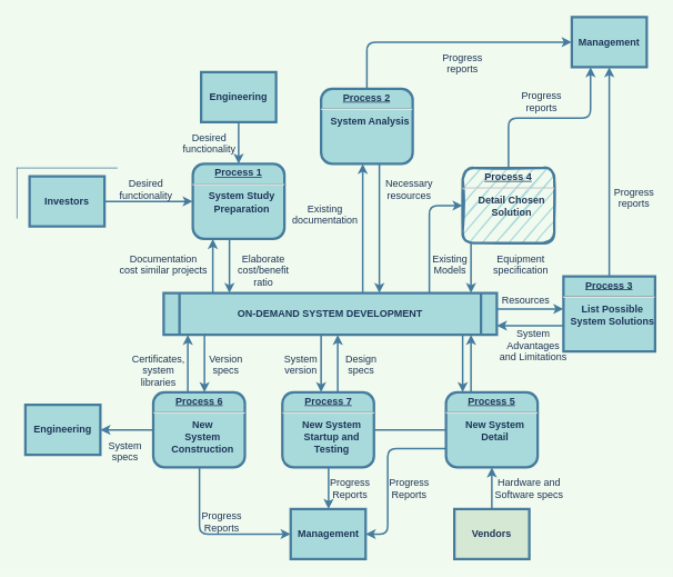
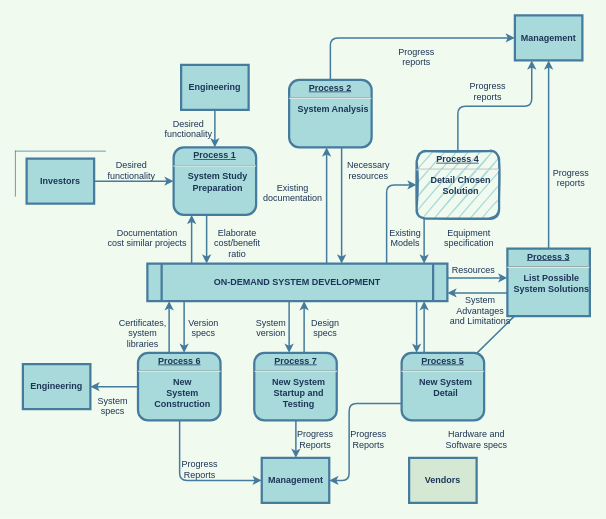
  <mxCell id="0" />
  <mxCell id="1" parent="0" />
  <mxCell id="2" value="&lt;p style=&quot;margin: 0px; margin-top: 4px; text-align: center; text-decoration: underline;&quot;&gt;&lt;strong&gt;Process 1&lt;br /&gt;&lt;/strong&gt;&lt;/p&gt;&lt;hr /&gt;&lt;p style=&quot;margin: 0px; margin-left: 8px;&quot;&gt;System Study&lt;/p&gt;&lt;p style=&quot;margin: 0px; margin-left: 8px;&quot;&gt;Preparation&lt;/p&gt;" style="verticalAlign=middle;align=center;overflow=fill;fontSize=12;fontFamily=Helvetica;html=1;rounded=1;fontStyle=1;strokeWidth=3;fillColor=#A8DADC;strokeColor=#457B9D;fontColor=#1D3557;" parent="1" vertex="1"><mxGeometry x="231" y="196" width="110" height="90" as="geometry" /></mxCell>
  <mxCell id="3" value="Engineering" style="whiteSpace=wrap;align=center;verticalAlign=middle;fontStyle=1;strokeWidth=3;fillColor=#A8DADC;strokeColor=#457B9D;fontColor=#1D3557;" parent="1" vertex="1"><mxGeometry x="241" y="86" width="90" height="60" as="geometry" /></mxCell>
  <mxCell id="4" value="Investors" style="whiteSpace=wrap;align=center;verticalAlign=middle;fontStyle=1;strokeWidth=3;fillColor=#A8DADC;strokeColor=#457B9D;fontColor=#1D3557;" parent="1" vertex="1"><mxGeometry x="35" y="211" width="90" height="60" as="geometry" /></mxCell>
  <mxCell id="5" value="ON-DEMAND SYSTEM DEVELOPMENT" style="shape=process;whiteSpace=wrap;align=center;verticalAlign=middle;size=0.048;fontStyle=1;strokeWidth=3;fillColor=#A8DADC;strokeColor=#457B9D;fontColor=#1D3557;" parent="1" vertex="1"><mxGeometry x="196" y="351" width="400" height="50" as="geometry" /></mxCell>
  <mxCell id="6" value="&lt;p style=&quot;margin: 0px; margin-top: 4px; text-align: center; text-decoration: underline;&quot;&gt;&lt;strong&gt;Process 2&lt;br /&gt;&lt;/strong&gt;&lt;/p&gt;&lt;hr /&gt;&lt;p style=&quot;margin: 0px; margin-left: 8px;&quot;&gt;System Analysis&lt;/p&gt;" style="verticalAlign=middle;align=center;overflow=fill;fontSize=12;fontFamily=Helvetica;html=1;rounded=1;fontStyle=1;strokeWidth=3;fillColor=#A8DADC;strokeColor=#457B9D;fontColor=#1D3557;" parent="1" vertex="1"><mxGeometry x="385" y="106" width="110" height="90" as="geometry" /></mxCell>
  <mxCell id="7" value="&lt;p style=&quot;margin: 0px; margin-top: 4px; text-align: center; text-decoration: underline;&quot;&gt;&lt;strong&gt;&lt;strong&gt;Process&lt;/strong&gt; 3&lt;br /&gt;&lt;/strong&gt;&lt;/p&gt;&lt;hr /&gt;&lt;p style=&quot;margin: 0px; margin-left: 8px;&quot;&gt;List Possible&lt;/p&gt;&lt;p style=&quot;margin: 0px; margin-left: 8px;&quot;&gt;System Solutions&lt;/p&gt;" style="verticalAlign=middle;align=center;overflow=fill;fontSize=12;fontFamily=Helvetica;html=1;fontStyle=1;strokeWidth=3;fillColor=#A8DADC;strokeColor=#457B9D;fontColor=#1D3557;rounded=0;" parent="1" vertex="1"><mxGeometry x="676" y="331" width="110" height="90" as="geometry" /></mxCell>
  <mxCell id="8" value="&lt;p style=&quot;margin: 0px; margin-top: 4px; text-align: center; text-decoration: underline;&quot;&gt;&lt;strong&gt;&lt;strong&gt;Process&lt;/strong&gt; 4&lt;br /&gt;&lt;/strong&gt;&lt;/p&gt;&lt;hr /&gt;&lt;p style=&quot;margin: 0px; margin-left: 8px;&quot;&gt;Detail Chosen&lt;/p&gt;&lt;p style=&quot;margin: 0px; margin-left: 8px;&quot;&gt;Solution&lt;/p&gt;" style="verticalAlign=middle;align=center;overflow=fill;fontSize=12;fontFamily=Helvetica;html=1;rounded=1;fontStyle=1;strokeWidth=3;fillColor=#A8DADC;sketch=1;glass=0;fillStyle=hachure;shadow=0;strokeColor=#457B9D;fontColor=#1D3557;" parent="1" vertex="1"><mxGeometry x="555" y="201" width="110" height="90" as="geometry" /></mxCell>
  <mxCell id="9" value="&lt;p style=&quot;margin: 0px; margin-top: 4px; text-align: center; text-decoration: underline;&quot;&gt;&lt;strong&gt;&lt;strong&gt;Process&lt;/strong&gt; 5&lt;br /&gt;&lt;/strong&gt;&lt;/p&gt;&lt;hr /&gt;&lt;p style=&quot;margin: 0px; margin-left: 8px;&quot;&gt;New System&lt;/p&gt;&lt;p style=&quot;margin: 0px; margin-left: 8px;&quot;&gt;Detail&lt;/p&gt;" style="verticalAlign=middle;align=center;overflow=fill;fontSize=12;fontFamily=Helvetica;html=1;rounded=1;fontStyle=1;strokeWidth=3;fillColor=#A8DADC;strokeColor=#457B9D;fontColor=#1D3557;" parent="1" vertex="1"><mxGeometry x="535" y="470" width="110" height="90" as="geometry" /></mxCell>
  <mxCell id="10" value="&lt;p style=&quot;margin: 0px; margin-top: 4px; text-align: center; text-decoration: underline;&quot;&gt;&lt;strong&gt;&lt;strong&gt;Process&lt;/strong&gt; 6&lt;br /&gt;&lt;/strong&gt;&lt;/p&gt;&lt;hr /&gt;&lt;p style=&quot;margin: 0px; margin-left: 8px;&quot;&gt;New&lt;/p&gt;&lt;p style=&quot;margin: 0px; margin-left: 8px;&quot;&gt;System&lt;/p&gt;&lt;p style=&quot;margin: 0px; margin-left: 8px;&quot;&gt;Construction&lt;/p&gt;" style="verticalAlign=middle;align=center;overflow=fill;fontSize=12;fontFamily=Helvetica;html=1;rounded=1;fontStyle=1;strokeWidth=3;fillColor=#A8DADC;strokeColor=#457B9D;fontColor=#1D3557;" parent="1" vertex="1"><mxGeometry x="183.5" y="470" width="110" height="90" as="geometry" /></mxCell>
  <mxCell id="11" value="Management" style="whiteSpace=wrap;align=center;verticalAlign=middle;fontStyle=1;strokeWidth=3;fillColor=#A8DADC;strokeColor=#457B9D;fontColor=#1D3557;" parent="1" vertex="1"><mxGeometry x="686" y="20" width="90" height="60" as="geometry" /></mxCell>
  <mxCell id="12" value="Management" style="whiteSpace=wrap;align=center;verticalAlign=middle;fontStyle=1;strokeWidth=3;fillColor=#A8DADC;strokeColor=#457B9D;fontColor=#1D3557;" parent="1" vertex="1"><mxGeometry x="348.5" y="610" width="90" height="60" as="geometry" /></mxCell>
  <mxCell id="13" value="Engineering" style="whiteSpace=wrap;align=center;verticalAlign=middle;fontStyle=1;strokeWidth=3;fillColor=#A8DADC;strokeColor=#457B9D;fontColor=#1D3557;" parent="1" vertex="1"><mxGeometry x="30" y="485" width="90" height="60" as="geometry" /></mxCell>
  <mxCell id="14" value="Vendors" style="whiteSpace=wrap;align=center;verticalAlign=middle;fontStyle=1;strokeWidth=3;fillColor=#d5e8d4;strokeColor=#457B9D;fontColor=#1D3557;" parent="1" vertex="1"><mxGeometry x="545" y="610" width="90" height="60" as="geometry" /></mxCell>
  <mxCell id="15" value="" style="edgeStyle=none;noEdgeStyle=1;strokeColor=#457B9D;strokeWidth=2;labelBackgroundColor=#F1FAEE;fontColor=#1D3557;" parent="1" source="3" target="2" edge="1"><mxGeometry width="100" height="100" relative="1" as="geometry"><mxPoint x="15" y="210" as="sourcePoint" /><mxPoint x="115" y="110" as="targetPoint" /></mxGeometry></mxCell>
  <mxCell id="16" value="" style="edgeStyle=none;noEdgeStyle=1;strokeColor=#457B9D;strokeWidth=2;labelBackgroundColor=#F1FAEE;fontColor=#1D3557;" parent="1" source="4" target="2" edge="1"><mxGeometry width="100" height="100" relative="1" as="geometry"><mxPoint x="275" y="150" as="sourcePoint" /><mxPoint x="375" y="50" as="targetPoint" /></mxGeometry></mxCell>
  <mxCell id="17" value="&lt;p style=&quot;margin: 0px; margin-top: 4px; text-align: center; text-decoration: underline;&quot;&gt;&lt;strong&gt;&lt;strong&gt;Process&lt;/strong&gt; 7&lt;br /&gt;&lt;/strong&gt;&lt;/p&gt;&lt;hr /&gt;&lt;p style=&quot;margin: 0px; margin-left: 8px;&quot;&gt;New System&lt;/p&gt;&lt;p style=&quot;margin: 0px; margin-left: 8px;&quot;&gt;Startup and&lt;/p&gt;&lt;p style=&quot;margin: 0px; margin-left: 8px;&quot;&gt;Testing&lt;/p&gt;" style="verticalAlign=middle;align=center;overflow=fill;fontSize=12;fontFamily=Helvetica;html=1;rounded=1;fontStyle=1;strokeWidth=3;fillColor=#A8DADC;strokeColor=#457B9D;fontColor=#1D3557;" parent="1" vertex="1"><mxGeometry x="338.5" y="470" width="110" height="90" as="geometry" /></mxCell>
- <mxCell id="18" value="" style="endArrow=none;noEdgeStyle=1;strokeColor=#457B9D;strokeWidth=2;labelBackgroundColor=#F1FAEE;fontColor=#1D3557;" parent="1" source="9" target="17" edge="1"><mxGeometry relative="1" as="geometry"><mxPoint x="200.008" y="441" as="sourcePoint" /><mxPoint x="395.328" y="610" as="targetPoint" /></mxGeometry></mxCell>
+ <mxCell id="18" value="" style="endArrow=none;noEdgeStyle=1;strokeColor=#457B9D;strokeWidth=2;labelBackgroundColor=#F1FAEE;fontColor=#1D3557;" parent="1" source="9" target="7" edge="1"><mxGeometry relative="1" as="geometry"><mxPoint x="200.008" y="441" as="sourcePoint" /><mxPoint x="395.328" y="610" as="targetPoint" /></mxGeometry></mxCell>
  <mxCell id="19" value="Desired &#10;functionality" style="text;spacingTop=-5;align=center;fontColor=#1D3557;" parent="1" vertex="1"><mxGeometry x="160" y="211" width="30" height="20" as="geometry" /></mxCell>
  <mxCell id="20" value="Desired &#10;functionality" style="text;spacingTop=-5;align=center;fontColor=#1D3557;" parent="1" vertex="1"><mxGeometry x="236" y="156" width="30" height="20" as="geometry" /></mxCell>
  <mxCell id="21" value="Documentation&#10;cost similar projects" style="text;spacingTop=-5;align=center;fontColor=#1D3557;" parent="1" vertex="1"><mxGeometry x="181" y="301" width="30" height="20" as="geometry" /></mxCell>
  <mxCell id="22" value="" style="edgeStyle=elbowEdgeStyle;elbow=horizontal;strokeColor=#457B9D;strokeWidth=2;labelBackgroundColor=#F1FAEE;fontColor=#1D3557;" parent="1" source="5" target="2" edge="1"><mxGeometry width="100" height="100" relative="1" as="geometry"><mxPoint x="45" y="490" as="sourcePoint" /><mxPoint x="145" y="390" as="targetPoint" /><Array as="points"><mxPoint x="255" y="330" /></Array></mxGeometry></mxCell>
  <mxCell id="23" value="" style="edgeStyle=elbowEdgeStyle;elbow=horizontal;strokeColor=#457B9D;strokeWidth=2;labelBackgroundColor=#F1FAEE;fontColor=#1D3557;" parent="1" source="2" target="5" edge="1"><mxGeometry width="100" height="100" relative="1" as="geometry"><mxPoint x="45" y="460" as="sourcePoint" /><mxPoint x="145" y="360" as="targetPoint" /><Array as="points"><mxPoint x="275" y="320" /></Array></mxGeometry></mxCell>
  <mxCell id="24" value="Elaborate&#10;cost/benefit&#10;ratio" style="text;spacingTop=-5;align=center;fontColor=#1D3557;" parent="1" vertex="1"><mxGeometry x="301" y="301" width="30" height="20" as="geometry" /></mxCell>
  <mxCell id="25" value="" style="edgeStyle=elbowEdgeStyle;elbow=horizontal;strokeColor=#457B9D;strokeWidth=2;labelBackgroundColor=#F1FAEE;fontColor=#1D3557;" parent="1" source="5" target="6" edge="1"><mxGeometry width="100" height="100" relative="1" as="geometry"><mxPoint x="375" y="330" as="sourcePoint" /><mxPoint x="475" y="230" as="targetPoint" /><Array as="points"><mxPoint x="435" y="270" /></Array></mxGeometry></mxCell>
  <mxCell id="26" value="" style="edgeStyle=elbowEdgeStyle;elbow=horizontal;strokeColor=#457B9D;strokeWidth=2;labelBackgroundColor=#F1FAEE;fontColor=#1D3557;" parent="1" source="6" target="5" edge="1"><mxGeometry width="100" height="100" relative="1" as="geometry"><mxPoint x="345" y="330" as="sourcePoint" /><mxPoint x="445" y="230" as="targetPoint" /><Array as="points"><mxPoint x="455" y="280" /></Array></mxGeometry></mxCell>
  <mxCell id="27" value="Existing&#10;documentation" style="text;spacingTop=-5;align=center;fontColor=#1D3557;" parent="1" vertex="1"><mxGeometry x="375" y="241" width="30" height="20" as="geometry" /></mxCell>
  <mxCell id="28" value="Necessary&#10;resources" style="text;spacingTop=-5;align=center;fontColor=#1D3557;" parent="1" vertex="1"><mxGeometry x="476" y="211" width="30" height="20" as="geometry" /></mxCell>
  <mxCell id="29" value="Progress&#10;reports" style="text;spacingTop=-5;align=center;fontColor=#1D3557;" parent="1" vertex="1"><mxGeometry x="540" y="60" width="30" height="20" as="geometry" /></mxCell>
  <mxCell id="30" value="Progress&#10;reports" style="text;spacingTop=-5;align=center;fontColor=#1D3557;" parent="1" vertex="1"><mxGeometry x="635" y="106" width="30" height="20" as="geometry" /></mxCell>
  <mxCell id="31" value="Progress&#10;reports" style="text;spacingTop=-5;align=center;fontColor=#1D3557;" parent="1" vertex="1"><mxGeometry x="746" y="221" width="30" height="20" as="geometry" /></mxCell>
  <mxCell id="32" value="" style="edgeStyle=elbowEdgeStyle;elbow=horizontal;strokeColor=#457B9D;strokeWidth=2;labelBackgroundColor=#F1FAEE;fontColor=#1D3557;" parent="1" source="6" target="11" edge="1"><mxGeometry width="100" height="100" relative="1" as="geometry"><mxPoint x="255" y="140" as="sourcePoint" /><mxPoint x="355" y="40" as="targetPoint" /><Array as="points"><mxPoint x="440" y="100" /></Array></mxGeometry></mxCell>
  <mxCell id="33" value="" style="edgeStyle=elbowEdgeStyle;elbow=vertical;entryX=0.25;entryY=1;strokeColor=#457B9D;strokeWidth=2;labelBackgroundColor=#F1FAEE;fontColor=#1D3557;" parent="1" source="8" target="11" edge="1"><mxGeometry width="100" height="100" relative="1" as="geometry"><mxPoint x="525" y="210" as="sourcePoint" /><mxPoint x="625" y="110" as="targetPoint" /></mxGeometry></mxCell>
  <mxCell id="34" value="" style="edgeStyle=elbowEdgeStyle;elbow=horizontal;strokeColor=#457B9D;strokeWidth=2;labelBackgroundColor=#F1FAEE;fontColor=#1D3557;" parent="1" source="7" target="11" edge="1"><mxGeometry width="100" height="100" relative="1" as="geometry"><mxPoint x="655" y="320" as="sourcePoint" /><mxPoint x="755" y="220" as="targetPoint" /></mxGeometry></mxCell>
  <mxCell id="35" value="" style="edgeStyle=elbowEdgeStyle;elbow=horizontal;strokeColor=#457B9D;strokeWidth=2;labelBackgroundColor=#F1FAEE;fontColor=#1D3557;" parent="1" source="8" target="5" edge="1"><mxGeometry width="100" height="100" relative="1" as="geometry"><mxPoint x="565" y="340" as="sourcePoint" /><mxPoint x="505" y="210" as="targetPoint" /><Array as="points"><mxPoint x="565" y="320" /></Array></mxGeometry></mxCell>
  <mxCell id="36" value="" style="edgeStyle=segmentEdgeStyle;strokeColor=#457B9D;strokeWidth=2;labelBackgroundColor=#F1FAEE;fontColor=#1D3557;" parent="1" source="5" target="8" edge="1"><mxGeometry width="100" height="100" relative="1" as="geometry"><mxPoint x="335" y="320" as="sourcePoint" /><mxPoint x="435" y="220" as="targetPoint" /><Array as="points"><mxPoint x="515" y="246" /></Array></mxGeometry></mxCell>
  <mxCell id="37" value="Existing&#10;Models" style="text;spacingTop=-5;align=center;fontColor=#1D3557;" parent="1" vertex="1"><mxGeometry x="525" y="301" width="30" height="20" as="geometry" /></mxCell>
  <mxCell id="38" value="Equipment&#10;specification" style="text;spacingTop=-5;align=center;fontColor=#1D3557;" parent="1" vertex="1"><mxGeometry x="610" y="301" width="30" height="20" as="geometry" /></mxCell>
  <mxCell id="39" value="" style="edgeStyle=elbowEdgeStyle;elbow=vertical;strokeColor=#457B9D;strokeWidth=2;labelBackgroundColor=#F1FAEE;fontColor=#1D3557;" parent="1" source="5" target="7" edge="1"><mxGeometry width="100" height="100" relative="1" as="geometry"><mxPoint x="495" y="460" as="sourcePoint" /><mxPoint x="595" y="360" as="targetPoint" /><Array as="points"><mxPoint x="645" y="370" /></Array></mxGeometry></mxCell>
  <mxCell id="40" value="" style="edgeStyle=elbowEdgeStyle;elbow=vertical;strokeColor=#457B9D;strokeWidth=2;labelBackgroundColor=#F1FAEE;fontColor=#1D3557;" parent="1" source="7" target="5" edge="1"><mxGeometry width="100" height="100" relative="1" as="geometry"><mxPoint x="455" y="460" as="sourcePoint" /><mxPoint x="555" y="360" as="targetPoint" /><Array as="points"><mxPoint x="645" y="390" /></Array></mxGeometry></mxCell>
  <mxCell id="41" value="Resources" style="text;spacingTop=-5;align=center;fontColor=#1D3557;" parent="1" vertex="1"><mxGeometry x="616" y="351" width="30" height="20" as="geometry" /></mxCell>
  <mxCell id="42" value="System &#10;Advantages &#10;and Limitations" style="text;spacingTop=-5;align=center;fontColor=#1D3557;" parent="1" vertex="1"><mxGeometry x="625" y="391" width="30" height="20" as="geometry" /></mxCell>
  <mxCell id="43" value="" style="edgeStyle=elbowEdgeStyle;elbow=horizontal;strokeColor=#457B9D;strokeWidth=2;labelBackgroundColor=#F1FAEE;fontColor=#1D3557;" parent="1" source="9" target="5" edge="1"><mxGeometry width="100" height="100" relative="1" as="geometry"><mxPoint x="415" y="540" as="sourcePoint" /><mxPoint x="515" y="440" as="targetPoint" /><Array as="points"><mxPoint x="565" y="430" /></Array></mxGeometry></mxCell>
  <mxCell id="44" value="" style="edgeStyle=elbowEdgeStyle;elbow=horizontal;strokeColor=#457B9D;strokeWidth=2;labelBackgroundColor=#F1FAEE;fontColor=#1D3557;" parent="1" source="5" target="9" edge="1"><mxGeometry width="100" height="100" relative="1" as="geometry"><mxPoint x="395" y="550" as="sourcePoint" /><mxPoint x="495" y="450" as="targetPoint" /><Array as="points"><mxPoint x="555" y="440" /></Array></mxGeometry></mxCell>
- <mxCell id="45" value="" style="edgeStyle=elbowEdgeStyle;elbow=horizontal;strokeColor=#457B9D;strokeWidth=2;labelBackgroundColor=#F1FAEE;fontColor=#1D3557;" parent="1" source="14" target="9" edge="1"><mxGeometry width="100" height="100" relative="1" as="geometry"><mxPoint x="425" y="660" as="sourcePoint" /><mxPoint x="525" y="560" as="targetPoint" /></mxGeometry></mxCell>
  <mxCell id="46" value="Hardware and&#10;Software specs" style="text;spacingTop=-5;align=center;fontColor=#1D3557;" parent="1" vertex="1"><mxGeometry x="620" y="570" width="30" height="20" as="geometry" /></mxCell>
  <mxCell id="47" value="" style="edgeStyle=elbowEdgeStyle;elbow=horizontal;exitX=0;exitY=0.75;strokeColor=#457B9D;strokeWidth=2;labelBackgroundColor=#F1FAEE;fontColor=#1D3557;" parent="1" source="9" target="12" edge="1"><mxGeometry width="100" height="100" relative="1" as="geometry"><mxPoint x="415" y="690" as="sourcePoint" /><mxPoint x="515" y="590" as="targetPoint" /><Array as="points"><mxPoint x="465" y="590" /></Array></mxGeometry></mxCell>
  <mxCell id="48" value="Progress&#10;Reports" style="text;spacingTop=-5;align=center;fontColor=#1D3557;" parent="1" vertex="1"><mxGeometry x="476" y="570" width="30" height="20" as="geometry" /></mxCell>
  <mxCell id="49" value="" style="edgeStyle=elbowEdgeStyle;elbow=horizontal;strokeColor=#457B9D;strokeWidth=2;labelBackgroundColor=#F1FAEE;fontColor=#1D3557;" parent="1" source="17" target="12" edge="1"><mxGeometry width="100" height="100" relative="1" as="geometry"><mxPoint x="195" y="620" as="sourcePoint" /><mxPoint x="225" y="610" as="targetPoint" /></mxGeometry></mxCell>
  <mxCell id="50" value="Progress&#10;Reports" style="text;spacingTop=-5;align=center;fontColor=#1D3557;" parent="1" vertex="1"><mxGeometry x="405" y="570" width="30" height="20" as="geometry" /></mxCell>
  <mxCell id="51" value="" style="edgeStyle=elbowEdgeStyle;elbow=horizontal;strokeColor=#457B9D;strokeWidth=2;labelBackgroundColor=#F1FAEE;fontColor=#1D3557;" parent="1" source="10" target="12" edge="1"><mxGeometry width="100" height="100" relative="1" as="geometry"><mxPoint x="125" y="700" as="sourcePoint" /><mxPoint x="225" y="600" as="targetPoint" /><Array as="points"><mxPoint x="239" y="590" /></Array></mxGeometry></mxCell>
  <mxCell id="52" value="Progress&#10;Reports" style="text;spacingTop=-5;align=center;fontColor=#1D3557;" parent="1" vertex="1"><mxGeometry x="251" y="610" width="30" height="20" as="geometry" /></mxCell>
  <mxCell id="53" value="" style="edgeStyle=elbowEdgeStyle;elbow=vertical;strokeColor=#457B9D;strokeWidth=2;labelBackgroundColor=#F1FAEE;fontColor=#1D3557;" parent="1" source="10" target="13" edge="1"><mxGeometry width="100" height="100" relative="1" as="geometry"><mxPoint x="65" y="700" as="sourcePoint" /><mxPoint x="165" y="600" as="targetPoint" /></mxGeometry></mxCell>
  <mxCell id="54" value="" style="edgeStyle=elbowEdgeStyle;elbow=horizontal;strokeColor=#457B9D;strokeWidth=2;labelBackgroundColor=#F1FAEE;fontColor=#1D3557;" parent="1" source="5" target="17" edge="1"><mxGeometry width="100" height="100" relative="1" as="geometry"><mxPoint x="45" y="460" as="sourcePoint" /><mxPoint x="145" y="360" as="targetPoint" /><Array as="points"><mxPoint x="385" y="430" /></Array></mxGeometry></mxCell>
  <mxCell id="55" value="" style="edgeStyle=elbowEdgeStyle;elbow=horizontal;strokeColor=#457B9D;strokeWidth=2;labelBackgroundColor=#F1FAEE;fontColor=#1D3557;" parent="1" source="17" target="5" edge="1"><mxGeometry width="100" height="100" relative="1" as="geometry"><mxPoint x="55" y="470" as="sourcePoint" /><mxPoint x="155" y="370" as="targetPoint" /><Array as="points"><mxPoint x="405" y="430" /></Array></mxGeometry></mxCell>
  <mxCell id="56" value="Version&#10;specs" style="text;spacingTop=-5;align=center;fontColor=#1D3557;" parent="1" vertex="1"><mxGeometry x="256" y="421" width="30" height="20" as="geometry" /></mxCell>
  <mxCell id="57" value="Certificates,&#10;system&#10;libraries" style="text;spacingTop=-5;align=center;fontColor=#1D3557;" parent="1" vertex="1"><mxGeometry x="175" y="421" width="30" height="20" as="geometry" /></mxCell>
  <mxCell id="58" value="" style="edgeStyle=elbowEdgeStyle;elbow=horizontal;strokeColor=#457B9D;strokeWidth=2;labelBackgroundColor=#F1FAEE;fontColor=#1D3557;" parent="1" source="5" target="10" edge="1"><mxGeometry width="100" height="100" relative="1" as="geometry"><mxPoint x="25" y="460" as="sourcePoint" /><mxPoint x="125" y="360" as="targetPoint" /><Array as="points"><mxPoint x="245" y="430" /></Array></mxGeometry></mxCell>
  <mxCell id="59" value="" style="edgeStyle=elbowEdgeStyle;elbow=horizontal;strokeColor=#457B9D;strokeWidth=2;labelBackgroundColor=#F1FAEE;fontColor=#1D3557;" parent="1" source="10" target="5" edge="1"><mxGeometry width="100" height="100" relative="1" as="geometry"><mxPoint x="35" y="470" as="sourcePoint" /><mxPoint x="135" y="370" as="targetPoint" /><Array as="points"><mxPoint x="225" y="430" /></Array></mxGeometry></mxCell>
  <mxCell id="60" value="System&#10;specs" style="text;spacingTop=-5;align=center;fontColor=#1D3557;" parent="1" vertex="1"><mxGeometry x="135" y="525" width="30" height="20" as="geometry" /></mxCell>
  <mxCell id="61" value="Design&#10;specs" style="text;spacingTop=-5;align=center;fontColor=#1D3557;" parent="1" vertex="1"><mxGeometry x="418.5" y="421" width="30" height="20" as="geometry" /></mxCell>
  <mxCell id="62" value="System&#10;version" style="text;spacingTop=-5;align=center;fontColor=#1D3557;" parent="1" vertex="1"><mxGeometry x="346" y="421" width="30" height="20" as="geometry" /></mxCell>
  <mxCell id="63" value="" style="shape=partialRectangle;whiteSpace=wrap;html=1;bottom=0;right=0;fillColor=none;rounded=0;sketch=0;fontColor=#1D3557;strokeColor=#457B9D;" parent="1" vertex="1"><mxGeometry x="20" y="201" width="120" height="60" as="geometry" /></mxCell>
